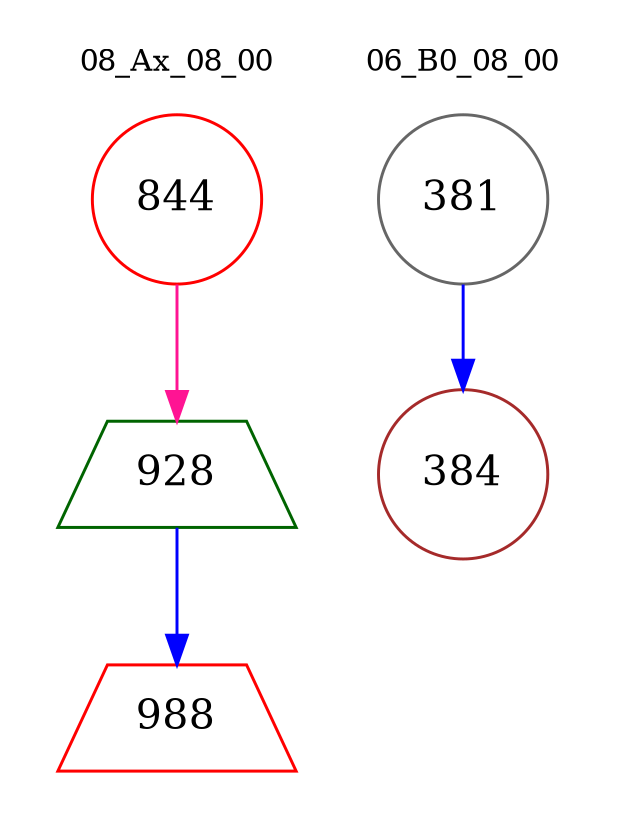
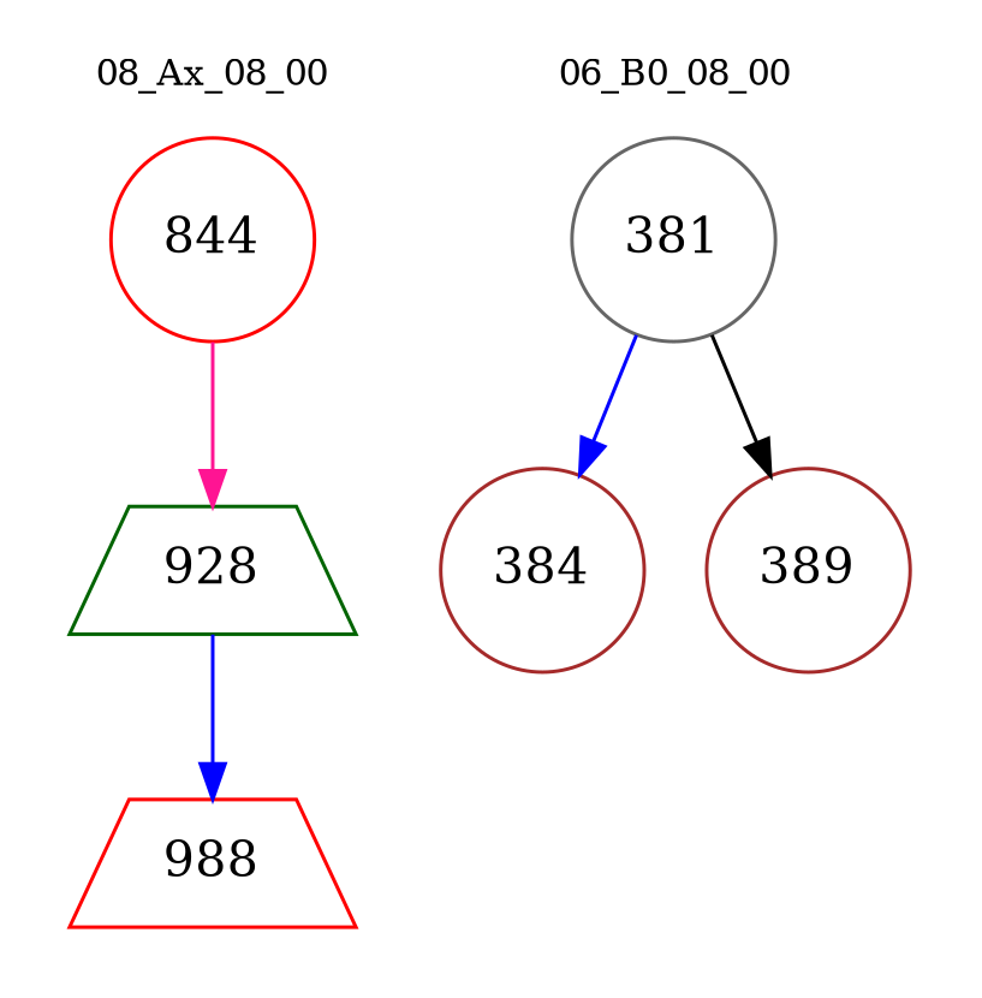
  digraph {
    node [color=red shape=circle]
    edge [color=blue]
    n1 [label=844]
    n2 [color=darkgreen label=928 shape=trapezium]
    n3 [label=988 shape=trapezium]
    n4 [color=brown label=384]
    n5 [color=gray40 label=381]
+   n6 [color=brown label=389]
    subgraph cluster_1 {
      color=white
      fontsize=10
      label="08_Ax_08_00"
      n1
      n2
      n3
    }
    subgraph cluster_2 {
      color=white
      fontsize=10
      label="06_B0_08_00"
      n4
      n5
+     n6
    }
    n1 -> n2 [color=deeppink]
    n2 -> n3
    n5 -> n4
+   n5 -> n6 [color=black]
  }
